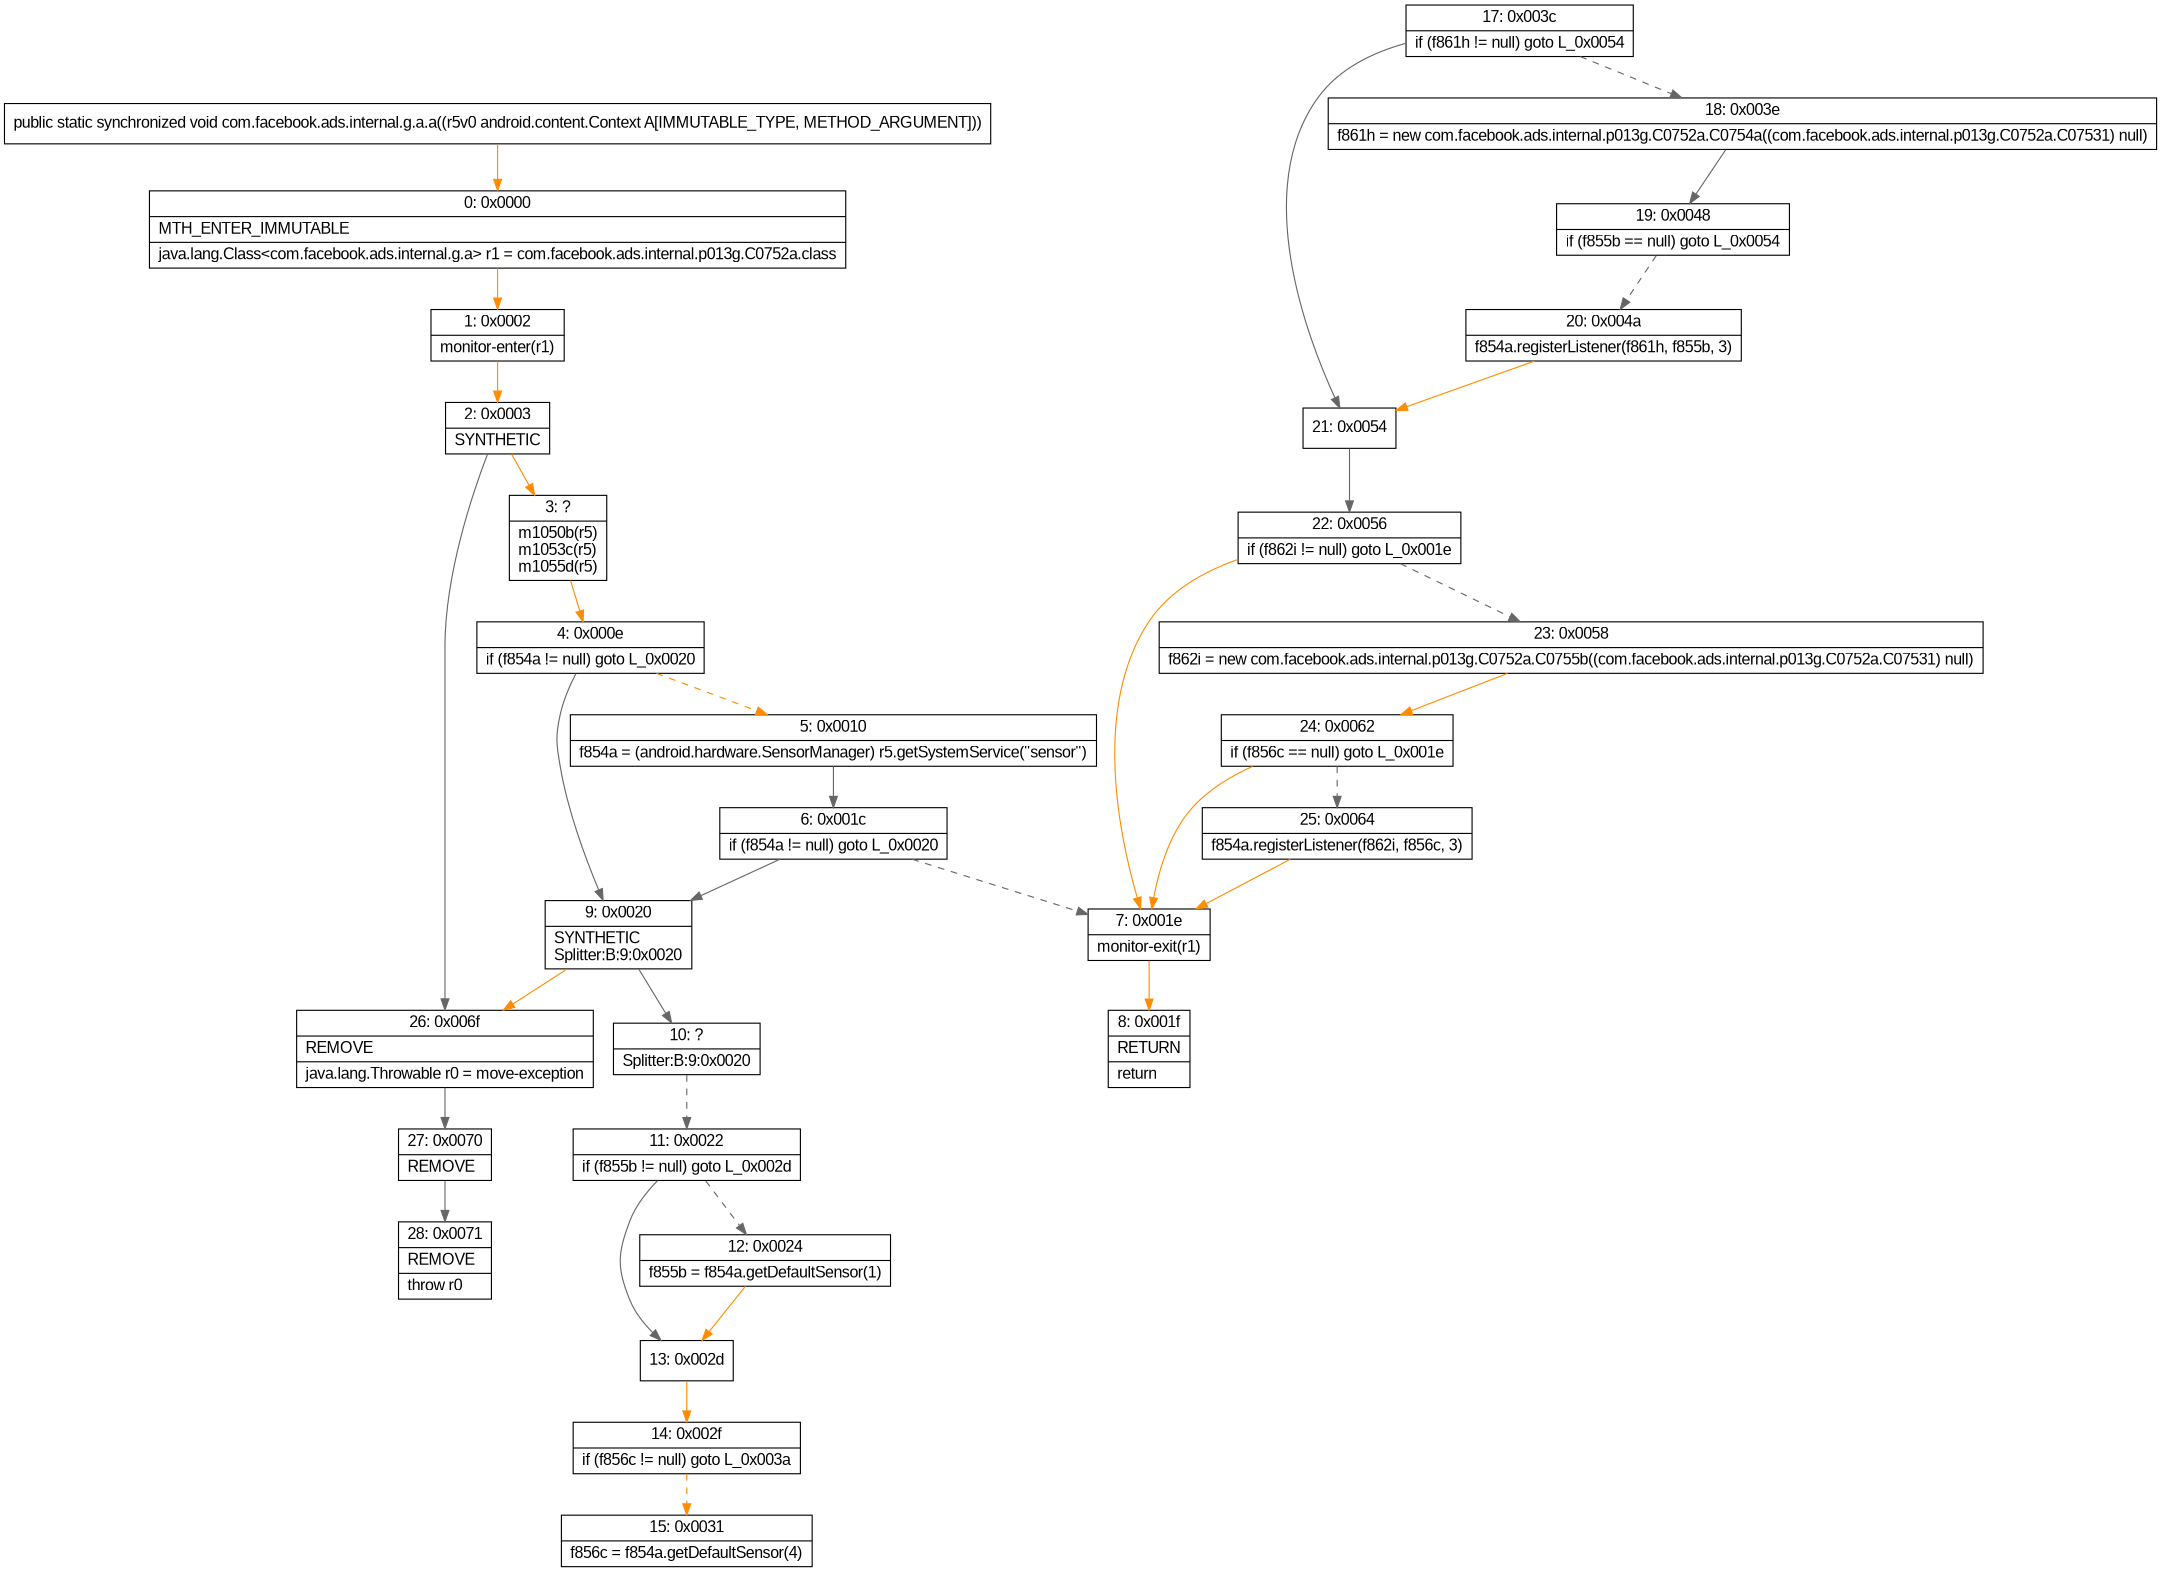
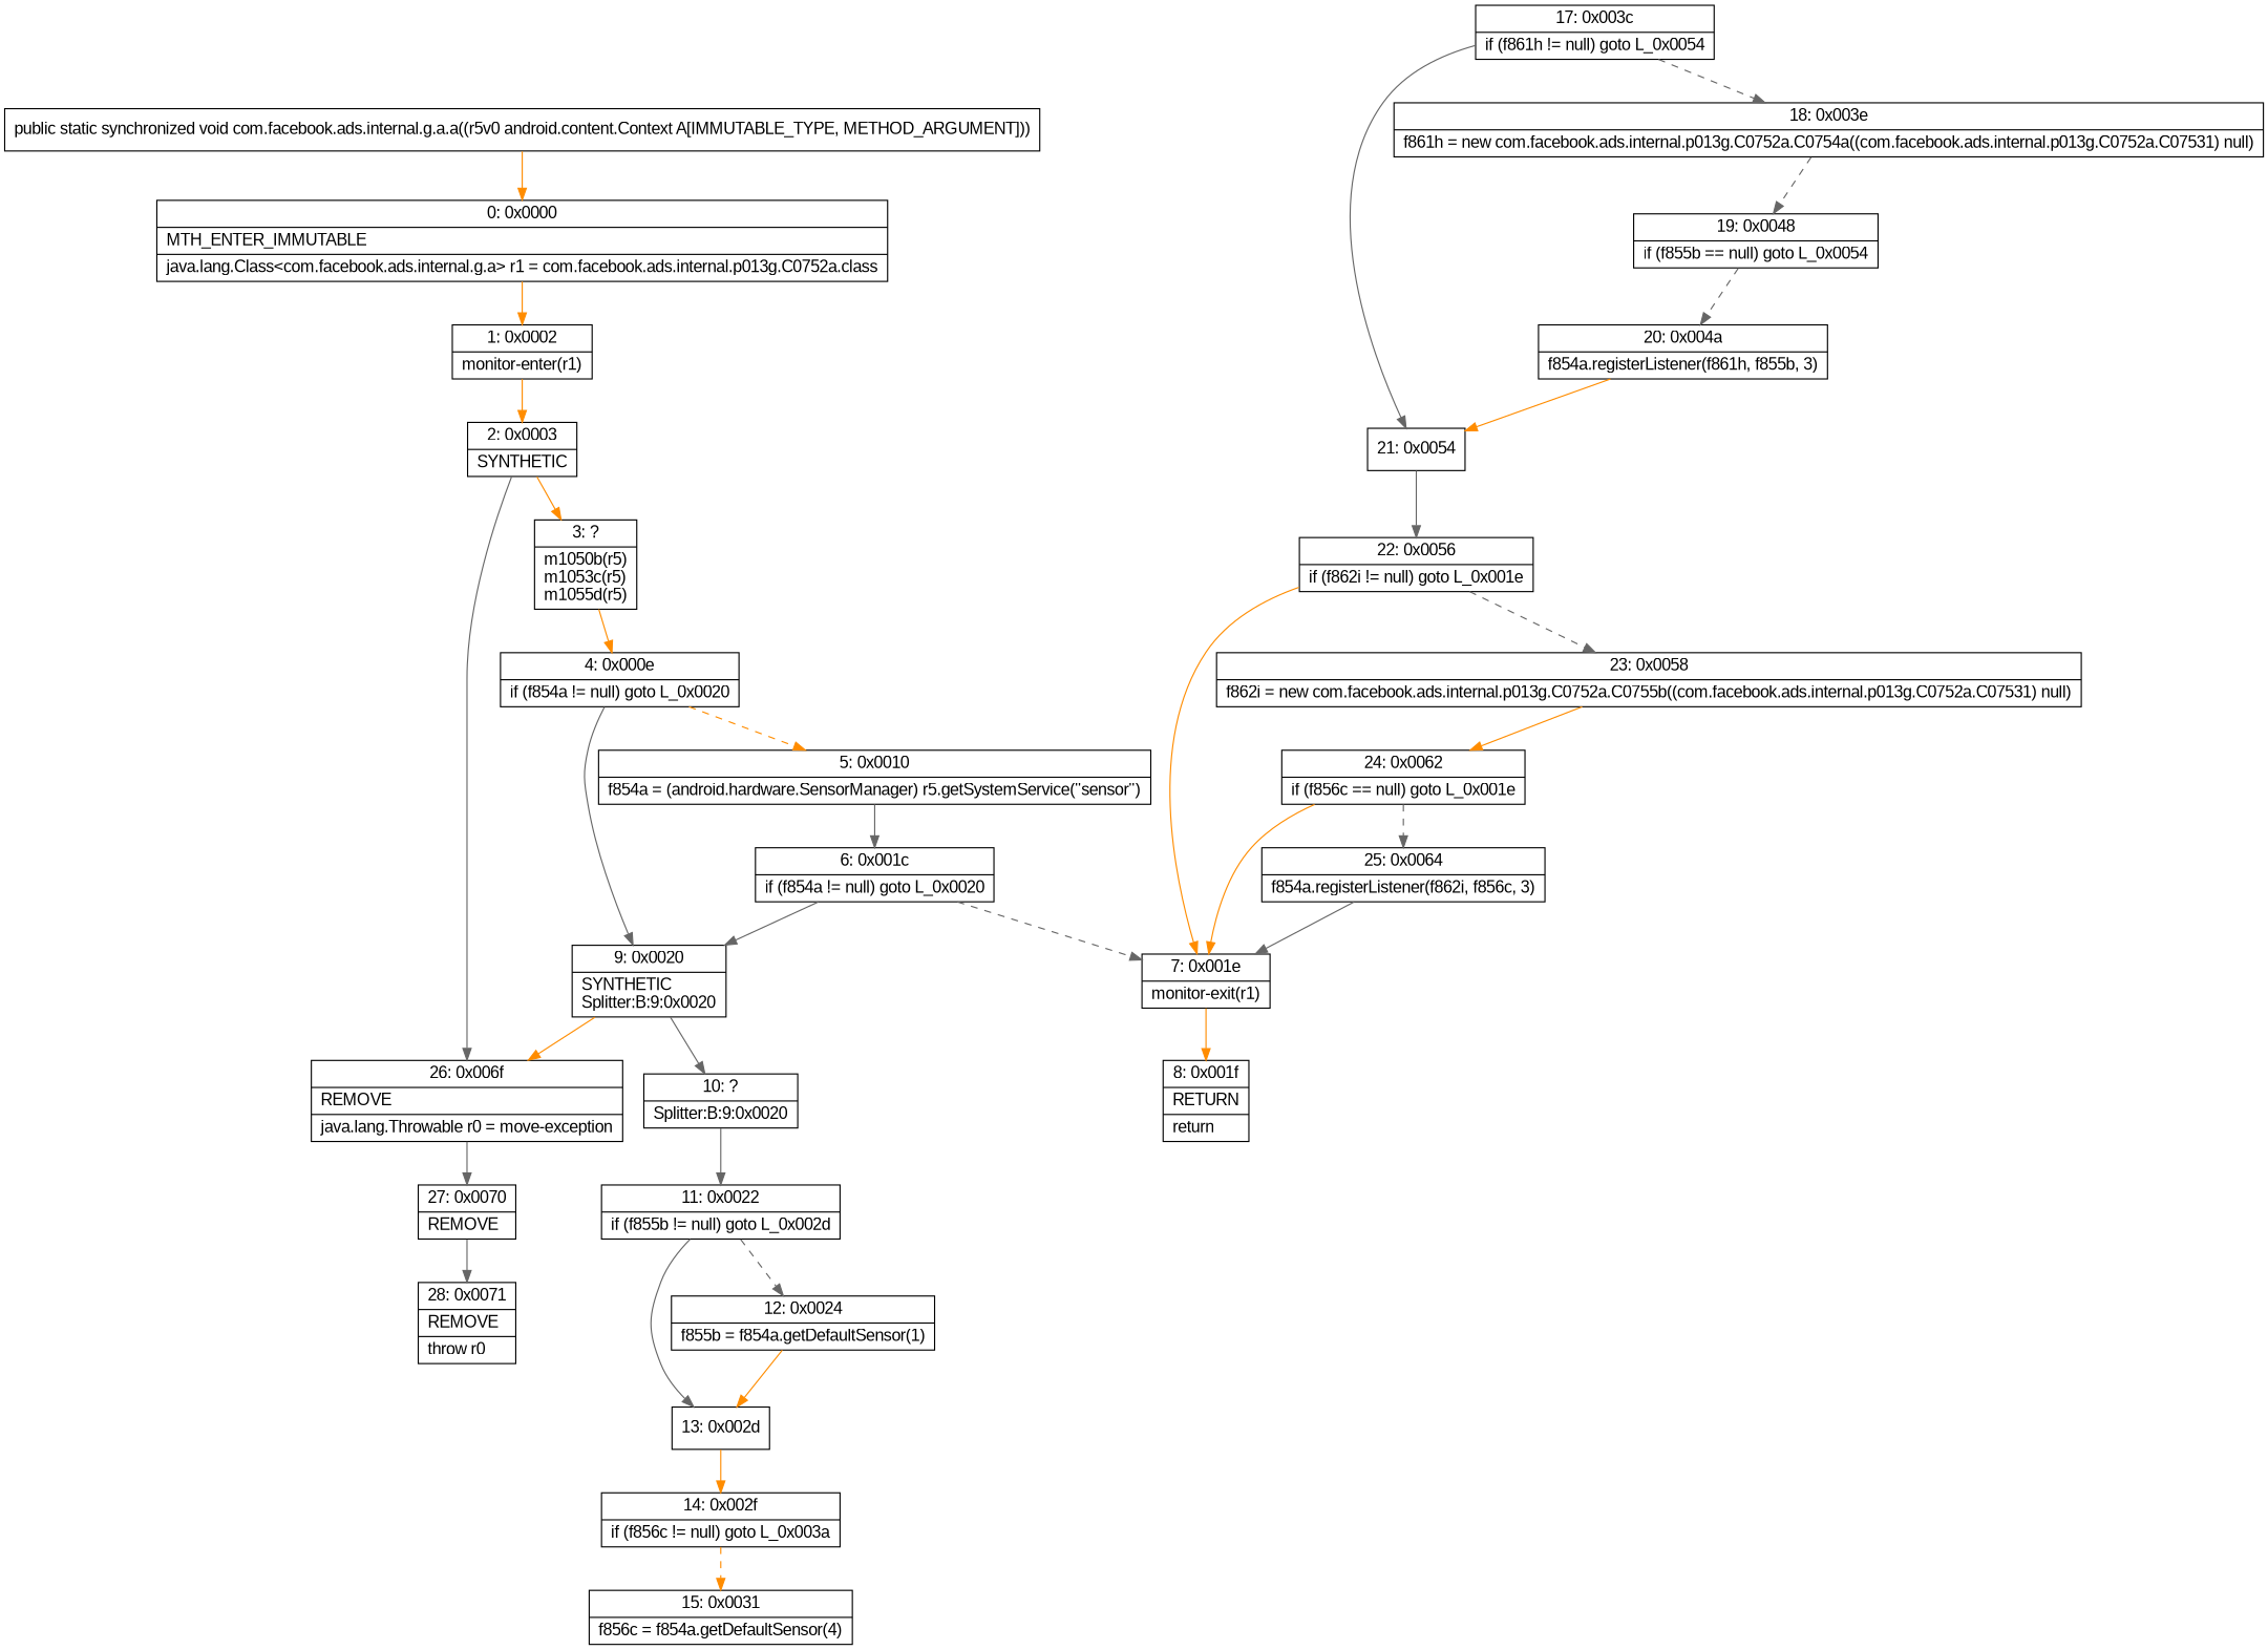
  digraph {
    fontname="Liberation Sans"
    node [fontname="Liberation Sans" shape=record]
    edge [color=gray40 fontname="Liberation Sans"]
    n1 [label="{0\:\ 0x0000|MTH_ENTER_IMMUTABLE\l|java.lang.Class\<com.facebook.ads.internal.g.a\> r1 = com.facebook.ads.internal.p013g.C0752a.class\l}"]
    n2 [label="{1\:\ 0x0002|monitor\-enter(r1)\l}"]
    n3 [label="{2\:\ 0x0003|SYNTHETIC\l}"]
    n4 [label="{3\:\ ?|m1050b(r5)\lm1053c(r5)\lm1055d(r5)\l}"]
    n5 [label="{26\:\ 0x006f|REMOVE\l|java.lang.Throwable r0 = move\-exception\l}"]
    n6 [label="{4\:\ 0x000e|if (f854a != null) goto L_0x0020\l}"]
    n7 [label="{27\:\ 0x0070|REMOVE\l}"]
    n8 [label="{5\:\ 0x0010|f854a = (android.hardware.SensorManager) r5.getSystemService(\"sensor\")\l}"]
    n9 [label="{9\:\ 0x0020|SYNTHETIC\lSplitter:B:9:0x0020\l}"]
    n10 [label="{6\:\ 0x001c|if (f854a != null) goto L_0x0020\l}"]
    n11 [label="{10\:\ ?|Splitter:B:9:0x0020\l}"]
    n12 [label="{7\:\ 0x001e|monitor\-exit(r1)\l}"]
    n13 [label="{8\:\ 0x001f|RETURN\l|return\l}"]
    n14 [label="{11\:\ 0x0022|if (f855b != null) goto L_0x002d\l}"]
    n15 [label="{12\:\ 0x0024|f855b = f854a.getDefaultSensor(1)\l}"]
    n16 [label="{13\:\ 0x002d}"]
    n17 [label="{14\:\ 0x002f|if (f856c != null) goto L_0x003a\l}"]
    n18 [label="{15\:\ 0x0031|f856c = f854a.getDefaultSensor(4)\l}"]
    n19 [label="{17\:\ 0x003c|if (f861h != null) goto L_0x0054\l}"]
    n20 [label="{18\:\ 0x003e|f861h = new com.facebook.ads.internal.p013g.C0752a.C0754a((com.facebook.ads.internal.p013g.C0752a.C07531) null)\l}"]
    n21 [label="{21\:\ 0x0054}"]
    n22 [label="{19\:\ 0x0048|if (f855b == null) goto L_0x0054\l}"]
    n23 [label="{22\:\ 0x0056|if (f862i != null) goto L_0x001e\l}"]
    n24 [label="{20\:\ 0x004a|f854a.registerListener(f861h, f855b, 3)\l}"]
    n25 [label="{23\:\ 0x0058|f862i = new com.facebook.ads.internal.p013g.C0752a.C0755b((com.facebook.ads.internal.p013g.C0752a.C07531) null)\l}"]
    n26 [label="{24\:\ 0x0062|if (f856c == null) goto L_0x001e\l}"]
    n27 [label="{25\:\ 0x0064|f854a.registerListener(f862i, f856c, 3)\l}"]
    n28 [label="{28\:\ 0x0071|REMOVE\l|throw r0\l}"]
    n29 [label="{public static synchronized void com.facebook.ads.internal.g.a.a((r5v0 android.content.Context A[IMMUTABLE_TYPE, METHOD_ARGUMENT])) }"]
    n1 -> n2 [color=darkorange]
    n2 -> n3 [color=darkorange]
    n3 -> n4 [color=darkorange]
    n3 -> n5
    n4 -> n6 [color=darkorange]
    n5 -> n7
    n6 -> n8 [color=darkorange style=dashed]
    n6 -> n9
    n7 -> n28
    n8 -> n10
    n9 -> n5 [color=darkorange]
    n9 -> n11
    n10 -> n9
    n10 -> n12 [style=dashed]
-   n11 -> n14 [style=dashed]
+   n11 -> n14
    n12 -> n13 [color=darkorange]
    n14 -> n15 [style=dashed]
    n14 -> n16
    n15 -> n16 [color=darkorange]
    n16 -> n17 [color=darkorange]
    n17 -> n18 [color=darkorange style=dashed]
    n19 -> n20 [style=dashed]
    n19 -> n21
-   n20 -> n22
+   n20 -> n22 [style=dashed]
    n21 -> n23
    n22 -> n24 [style=dashed]
    n23 -> n12 [color=darkorange]
    n23 -> n25 [style=dashed]
    n24 -> n21 [color=darkorange]
    n25 -> n26 [color=darkorange]
    n26 -> n12 [color=darkorange]
    n26 -> n27 [style=dashed]
-   n27 -> n12 [color=darkorange]
+   n27 -> n12
    n29 -> n1 [color=darkorange]
  }
